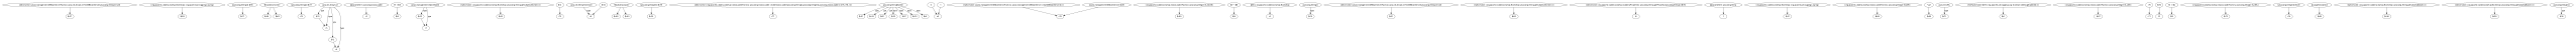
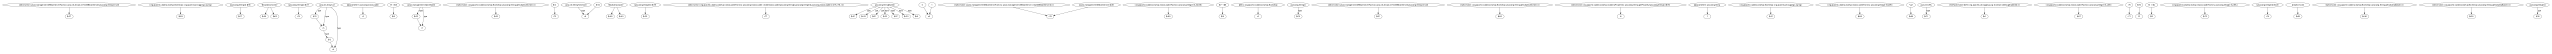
  digraph {
    fontname=Inter
    node [fontname=Inter]
    edge [fontname=Inter]
    n1 [label="staticinvoke <javax.management.MBeanServerFactory: java.util.ArrayList findMBeanServer(java.lang.String)>(null)"]
    n2 [label="$r27"]
    n3 [label="<org.apache.catalina.startup.Bootstrap: org.apache.juli.logging.Log log>"]
    n4 [label="$r29"]
    n5 [label="(java.lang.String[]) $r16"]
    n6 [label="$r17"]
    n7 [label="'${catalina.home}'"]
    n8 [label="$r54"]
    n9 [label="$r62"]
    n10 [label="(java.lang.String[]) $r17"]
    n11 [label=r75]
    n12 [label="java.util.ArrayList"]
    n13 [label=r5]
    n14 [label="$r12"]
    n15 [label="$r13"]
    n16 [label=r4]
    n17 [label="@parameter1: java.lang.ClassLoader"]
    n18 [label=r2]
    n19 [label="i11 + $i5"]
    n20 [label="$i6"]
    n21 [label="javax.management.ObjectName"]
    n22 [label="$r22"]
    n23 [label=r7]
    n24 [label="staticinvoke <org.apache.catalina.startup.Bootstrap: java.lang.String getCatalinaHome()>()"]
    n25 [label="$r52"]
    n26 [label="$i12"]
    n27 [label=i73]
    n28 [label="java.util.StringTokenizer"]
    n29 [label=r6]
    n30 [label="$r14"]
    n31 [label="'${catalina.base}'"]
    n32 [label="$r48"]
    n33 [label="$r40"]
    n34 [label="(java.lang.Integer[]) $r19"]
    n35 [label="$r20"]
    n36 [label="staticinvoke <org.apache.catalina.startup.ClassLoaderFactory: java.lang.ClassLoader createClassLoader(java.lang.String[],java.lang.Integer[],java.lang.ClassLoader)>(r75, r76, r2)"]
    n37 [label=r77]
    n38 [label="java.lang.StringBuilder"]
    n39 [label="$r51"]
    n40 [label="$r43"]
    n41 [label="$r37"]
    n42 [label="$r23"]
    n43 [label="$r57"]
    n44 [label="$r30"]
    n45 [label="$r8"]
    n46 [label=0]
    n47 [label=z5]
    n48 [label="staticinvoke <javax.management.MBeanServerFactory: javax.management.MBeanServer createMBeanServer()>()"]
    n49 [label=r78]
    n50 [label=1]
    n51 [label="<org.apache.catalina.startup.ClassLoaderFactory: java.lang.Integer IS_GLOB>"]
    n52 [label="$r69"]
    n53 [label="$i7 - $i8"]
    n54 [label="$i9"]
    n55 [label="@this: org.apache.catalina.startup.Bootstrap"]
    n56 [label=r0]
    n57 [label="java.lang.String[]"]
    n58 [label="$r15"]
    n59 [label="staticinvoke <javax.management.MBeanServerFactory: java.util.ArrayList findMBeanServer(java.lang.String)>(null)"]
    n60 [label="$r21"]
    n61 [label="staticinvoke <org.apache.catalina.startup.Bootstrap: java.lang.String getCatalinaHome()>()"]
    n62 [label="$r60"]
    n63 [label="staticinvoke <org.apache.catalina.startup.CatalinaProperties: java.lang.String getProperty(java.lang.String)>($r11)"]
    n64 [label=r8]
    n65 [label="@parameter0: java.lang.String"]
    n66 [label=r1]
    n67 [label="<org.apache.catalina.startup.Bootstrap: org.apache.juli.logging.Log log>"]
    n68 [label="$r31"]
    n69 [label="<org.apache.catalina.startup.ClassLoaderFactory: java.lang.Integer IS_DIR>"]
    n70 [label="$r66"]
    n71 [label="'*.jar'"]
    n72 [label="$r68"]
    n73 [label="java.net.URL"]
    n74 [label="$r72"]
    n75 [label="interfaceinvoke $r29.<org.apache.juli.logging.Log: boolean isDebugEnabled()>()"]
    n76 [label="$z1"]
    n77 [label="<org.apache.catalina.startup.ClassLoaderFactory: java.lang.Integer IS_JAR>"]
    n78 [label="$r67"]
    n79 [label=r70]
    n80 [label=r71]
    n81 [label="$i10"]
    n82 [label=i11]
    n83 [label="i13 + $i2"]
    n84 [label="$i3"]
    n85 [label="<org.apache.catalina.startup.ClassLoaderFactory: java.lang.Integer IS_URL>"]
    n86 [label="$r73"]
    n87 [label="(java.lang.Integer[]) $r20"]
    n88 [label=r74]
-   n89 [label="@caughtexception"]
+   n89 [label="@staticinvoke"]
    n90 [label="$r65"]
    n91 [label="staticinvoke <org.apache.catalina.startup.Bootstrap: java.lang.String getCatalinaBase()>()"]
    n92 [label="$r46"]
    n93 [label="staticinvoke <org.apache.catalina.startup.Bootstrap: java.lang.String getCatalinaBase()>()"]
    n94 [label="$r38"]
    n95 [label="java.lang.Integer[]"]
    n96 [label="$r18"]
    n97 [label="(javax.management.MBeanServer) $r28"]
    n1 -> n2
    n3 -> n4
    n5 -> n6
    n7 -> n8
    n7 -> n9
    n10 -> n11
    n12 -> n13 [label=type]
-   n12 -> n14 [label=type]
+   n13 -> n14 [label=type]
    n12 -> n15 [label=type]
    n12 -> n16 [label=type]
    n14 -> n16
    n15 -> n13
    n17 -> n18
    n19 -> n20
    n21 -> n22 [label=type]
    n21 -> n23 [label=type]
    n22 -> n23
    n24 -> n25
    n26 -> n27
    n28 -> n29 [label=type]
    n30 -> n29
    n31 -> n32
    n31 -> n33
    n34 -> n35
    n36 -> n37
    n38 -> n39 [label=type]
    n38 -> n40 [label=type]
    n38 -> n41 [label=type]
    n38 -> n42 [label=type]
    n38 -> n43 [label=type]
    n38 -> n44 [label=type]
    n38 -> n45 [label=type]
    n46 -> n47
    n48 -> n49
    n50 -> n47
    n51 -> n52
    n53 -> n54
    n55 -> n56
    n57 -> n58 [label=type]
    n59 -> n60
    n61 -> n62
    n63 -> n64
    n65 -> n66
    n67 -> n68
    n69 -> n70
    n71 -> n72
    n73 -> n74 [label=type]
    n75 -> n76
    n77 -> n78
    n79 -> n80
    n81 -> n82
    n83 -> n84
    n85 -> n86
    n87 -> n88
    n89 -> n90
    n91 -> n92
    n93 -> n94
    n95 -> n96 [label=type]
    n97 -> n49
  }
